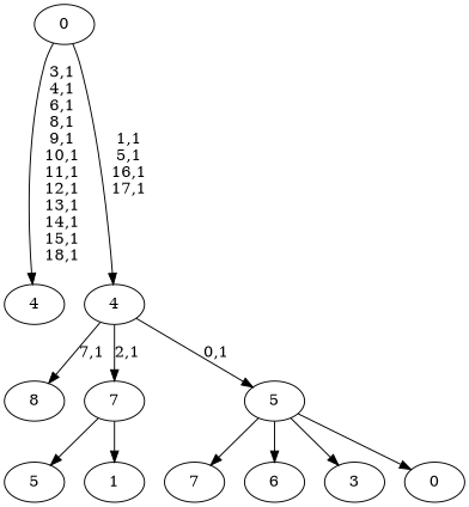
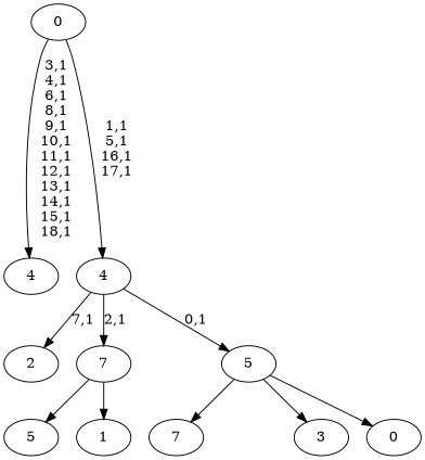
  digraph {
-   n1 [label=8]
+   n1 [label=2]
    n2 [label=7]
-   n3 [label=6]
    n4 [label=5]
    n5 [label=4]
    n6 [label=3]
    n7 [label=1]
    7
    n9 [label=0]
    5
    4
    0
    7 -> n4
    7 -> n7
    5 -> n2
-   5 -> n3
    5 -> n6
    5 -> n9
    4 -> n1 [label="7,1"]
    4 -> 7 [label="2,1"]
    4 -> 5 [label="0,1"]
    0 -> n5 [label="3,1\n4,1\n6,1\n8,1\n9,1\n10,1\n11,1\n12,1\n13,1\n14,1\n15,1\n18,1"]
    0 -> 4 [label="1,1\n5,1\n16,1\n17,1"]
  }
